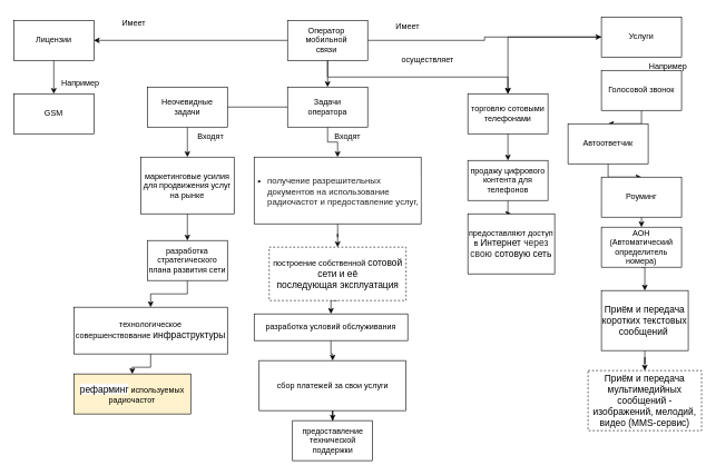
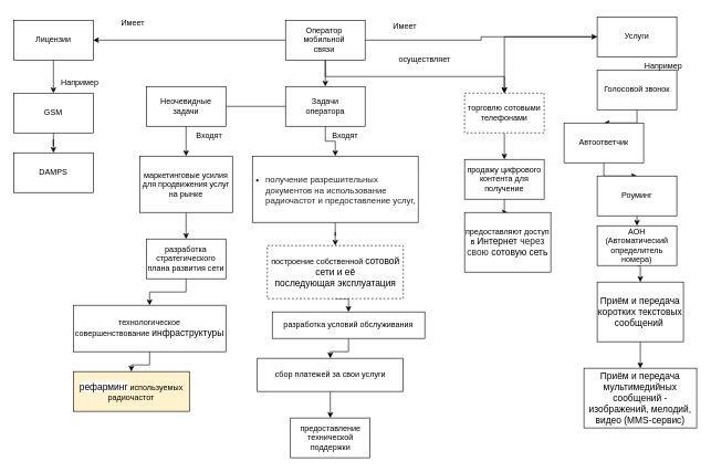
  <mxCell id="0" />
  <mxCell id="1" parent="0" />
  <mxCell id="2" style="edgeStyle=orthogonalEdgeStyle;rounded=0;orthogonalLoop=1;jettySize=auto;html=1;" edge="1" parent="1" source="6" target="9"><mxGeometry relative="1" as="geometry"><mxPoint x="490" y="160" as="targetPoint" /></mxGeometry></mxCell>
  <mxCell id="3" style="edgeStyle=orthogonalEdgeStyle;rounded=0;orthogonalLoop=1;jettySize=auto;html=1;entryX=1;entryY=0.5;entryDx=0;entryDy=0;" edge="1" parent="1" source="6" target="12"><mxGeometry relative="1" as="geometry"><mxPoint x="300" y="60" as="targetPoint" /></mxGeometry></mxCell>
  <mxCell id="4" style="edgeStyle=orthogonalEdgeStyle;rounded=0;orthogonalLoop=1;jettySize=auto;html=1;" edge="1" parent="1" source="6" target="18"><mxGeometry relative="1" as="geometry"><mxPoint x="660" y="60" as="targetPoint" /></mxGeometry></mxCell>
  <mxCell id="5" style="edgeStyle=orthogonalEdgeStyle;rounded=0;orthogonalLoop=1;jettySize=auto;html=1;exitX=0.5;exitY=1;exitDx=0;exitDy=0;" edge="1" parent="1" source="6" target="53"><mxGeometry relative="1" as="geometry"><mxPoint x="750" y="150" as="targetPoint" /></mxGeometry></mxCell>
  <mxCell id="6" value="Оператор&amp;nbsp;&lt;br&gt;мобильной&amp;nbsp;&lt;br&gt;связи&amp;nbsp;" style="rounded=0;whiteSpace=wrap;html=1;" vertex="1" parent="1"><mxGeometry x="430" y="30" width="120" height="60" as="geometry" /></mxCell>
  <mxCell id="7" style="edgeStyle=orthogonalEdgeStyle;rounded=0;orthogonalLoop=1;jettySize=auto;html=1;" edge="1" parent="1" source="9" target="33"><mxGeometry relative="1" as="geometry"><mxPoint x="490" y="250" as="targetPoint" /></mxGeometry></mxCell>
  <mxCell id="8" style="edgeStyle=orthogonalEdgeStyle;rounded=0;orthogonalLoop=1;jettySize=auto;html=1;endArrow=none;" edge="1" parent="1" source="9" target="43"><mxGeometry relative="1" as="geometry"><mxPoint x="360" y="160" as="targetPoint" /></mxGeometry></mxCell>
  <mxCell id="9" value="Задачи&lt;br&gt;оператора" style="rounded=0;whiteSpace=wrap;html=1;" vertex="1" parent="1"><mxGeometry x="430" y="130" width="120" height="60" as="geometry" /></mxCell>
  <mxCell id="10" value="Имеет&lt;br&gt;" style="text;html=1;strokeColor=none;fillColor=none;align=center;verticalAlign=middle;whiteSpace=wrap;rounded=0;" vertex="1" parent="1"><mxGeometry x="170" y="20" width="60" height="30" as="geometry" /></mxCell>
  <mxCell id="11" style="edgeStyle=orthogonalEdgeStyle;rounded=0;orthogonalLoop=1;jettySize=auto;html=1;entryX=0.5;entryY=0;entryDx=0;entryDy=0;" edge="1" parent="1" source="12" target="14"><mxGeometry relative="1" as="geometry" /></mxCell>
  <mxCell id="12" value="Лицензии" style="rounded=0;whiteSpace=wrap;html=1;" vertex="1" parent="1"><mxGeometry x="20" y="30" width="120" height="60" as="geometry" /></mxCell>
+ <mxCell id="13" style="edgeStyle=orthogonalEdgeStyle;rounded=0;orthogonalLoop=1;jettySize=auto;html=1;" edge="1" parent="1" source="14" target="16"><mxGeometry relative="1" as="geometry"><mxPoint x="220" y="252.5" as="targetPoint" /></mxGeometry></mxCell>
  <mxCell id="14" value="GSM" style="rounded=0;whiteSpace=wrap;html=1;" vertex="1" parent="1"><mxGeometry x="20" y="140" width="120" height="60" as="geometry" /></mxCell>
  <mxCell id="15" value="Например" style="text;html=1;strokeColor=none;fillColor=none;align=center;verticalAlign=middle;whiteSpace=wrap;rounded=0;" vertex="1" parent="1"><mxGeometry x="90" y="110" width="60" height="30" as="geometry" /></mxCell>
+ <mxCell id="16" value="DAMPS" style="rounded=0;whiteSpace=wrap;html=1;" vertex="1" parent="1"><mxGeometry x="20" y="230" width="120" height="60" as="geometry" /></mxCell>
  <mxCell id="17" style="edgeStyle=orthogonalEdgeStyle;rounded=0;orthogonalLoop=1;jettySize=auto;html=1;" edge="1" parent="1" source="18" target="53"><mxGeometry relative="1" as="geometry"><mxPoint x="710" y="135" as="targetPoint" /></mxGeometry></mxCell>
  <mxCell id="18" value="Услуги" style="rounded=0;whiteSpace=wrap;html=1;" vertex="1" parent="1"><mxGeometry x="900" y="25" width="120" height="60" as="geometry" /></mxCell>
  <mxCell id="19" value="Имеет&lt;br&gt;" style="text;html=1;strokeColor=none;fillColor=none;align=center;verticalAlign=middle;whiteSpace=wrap;rounded=0;" vertex="1" parent="1"><mxGeometry x="580" y="25" width="60" height="30" as="geometry" /></mxCell>
  <mxCell id="20" style="edgeStyle=orthogonalEdgeStyle;rounded=0;orthogonalLoop=1;jettySize=auto;html=1;entryX=0.5;entryY=0;entryDx=0;entryDy=0;" edge="1" parent="1" source="21" target="23"><mxGeometry relative="1" as="geometry" /></mxCell>
  <mxCell id="21" value="Голосовой звонок" style="rounded=0;whiteSpace=wrap;html=1;" vertex="1" parent="1"><mxGeometry x="900" y="105" width="120" height="60" as="geometry" /></mxCell>
  <mxCell id="22" style="edgeStyle=orthogonalEdgeStyle;rounded=0;orthogonalLoop=1;jettySize=auto;html=1;entryX=0.5;entryY=0;entryDx=0;entryDy=0;" edge="1" parent="1" source="23" target="25"><mxGeometry relative="1" as="geometry" /></mxCell>
  <mxCell id="23" value="Автоответчик" style="rounded=0;whiteSpace=wrap;html=1;" vertex="1" parent="1"><mxGeometry x="850" y="185" width="120" height="60" as="geometry" /></mxCell>
  <mxCell id="24" style="edgeStyle=orthogonalEdgeStyle;rounded=0;orthogonalLoop=1;jettySize=auto;html=1;exitX=0.5;exitY=1;exitDx=0;exitDy=0;entryX=0.5;entryY=0;entryDx=0;entryDy=0;" edge="1" parent="1" source="25" target="27"><mxGeometry relative="1" as="geometry" /></mxCell>
  <mxCell id="25" value="Роуминг" style="rounded=0;whiteSpace=wrap;html=1;" vertex="1" parent="1"><mxGeometry x="900" y="265" width="120" height="60" as="geometry" /></mxCell>
  <mxCell id="26" style="edgeStyle=orthogonalEdgeStyle;rounded=0;orthogonalLoop=1;jettySize=auto;html=1;exitX=0.5;exitY=1;exitDx=0;exitDy=0;entryX=0.5;entryY=0;entryDx=0;entryDy=0;" edge="1" parent="1" source="27" target="29"><mxGeometry relative="1" as="geometry" /></mxCell>
  <mxCell id="27" value="&lt;a href=&quot;https://ru.wikipedia.org/wiki/%D0%90%D0%9E%D0%9D&quot; title=&quot;АОН&quot; style=&quot;text-decoration-line: none; background: none rgb(255, 255, 255); overflow-wrap: break-word; font-family: sans-serif; text-align: left;&quot;&gt;&lt;font color=&quot;#000000&quot; style=&quot;font-size: 12px;&quot;&gt;АОН (Автоматический определитель номера)&lt;/font&gt;&lt;/a&gt;" style="rounded=0;whiteSpace=wrap;html=1;" vertex="1" parent="1"><mxGeometry x="900" y="340" width="120" height="60" as="geometry" /></mxCell>
  <mxCell id="28" style="edgeStyle=orthogonalEdgeStyle;rounded=0;orthogonalLoop=1;jettySize=auto;html=1;" edge="1" parent="1" source="29" target="31"><mxGeometry relative="1" as="geometry" /></mxCell>
- <mxCell id="29" value="&lt;div style=&quot;&quot;&gt;&lt;a href=&quot;https://ru.wikipedia.org/wiki/SMS&quot; title=&quot;SMS&quot; style=&quot;text-decoration-line: none; background: none rgb(255, 255, 255); overflow-wrap: break-word; font-family: sans-serif; font-size: 14px;&quot;&gt;&lt;font color=&quot;#000000&quot;&gt;Приём и передача коротких текстовых сообщений&amp;nbsp;&lt;/font&gt;&lt;/a&gt;&lt;font face=&quot;sans-serif&quot;&gt;&lt;span style=&quot;font-size: 11px;&quot;&gt;&lt;br&gt;&lt;/span&gt;&lt;/font&gt;&lt;/div&gt;" style="rounded=0;whiteSpace=wrap;html=1;" vertex="1" parent="1"><mxGeometry x="900" y="435" width="130" height="90" as="geometry" /></mxCell>
+ <mxCell id="29" value="&lt;div style=&quot;&quot;&gt;&lt;a href=&quot;https://ru.wikipedia.org/wiki/SMS&quot; title=&quot;SMS&quot; style=&quot;text-decoration-line: none; background: none rgb(255, 255, 255); overflow-wrap: break-word; font-family: sans-serif; font-size: 14px;&quot;&gt;&lt;font color=&quot;#000000&quot;&gt;Приём и передача коротких текстовых сообщений&amp;nbsp;&lt;/font&gt;&lt;/a&gt;&lt;font face=&quot;sans-serif&quot;&gt;&lt;span style=&quot;font-size: 11px;&quot;&gt;&lt;br&gt;&lt;/span&gt;&lt;/font&gt;&lt;/div&gt;" style="rounded=0;whiteSpace=wrap;html=1;" vertex="1" parent="1"><mxGeometry x="900" y="425" width="130" height="90" as="geometry" /></mxCell>
  <mxCell id="30" value="Например" style="text;html=1;strokeColor=none;fillColor=none;align=center;verticalAlign=middle;whiteSpace=wrap;rounded=0;" vertex="1" parent="1"><mxGeometry x="970" y="85" width="60" height="30" as="geometry" /></mxCell>
- <mxCell id="31" value="&lt;a href=&quot;https://ru.wikipedia.org/wiki/MMS&quot; title=&quot;MMS&quot; style=&quot;text-decoration-line: none; background: none rgb(255, 255, 255); overflow-wrap: break-word; font-family: sans-serif; font-size: 14px; text-align: left;&quot;&gt;&lt;font color=&quot;#000000&quot;&gt;Приём и передача мультимедийных сообщений - изображений, мелодий, видео (MMS-сервис)&lt;/font&gt;&lt;/a&gt;" style="rounded=0;whiteSpace=wrap;html=1;dashed=1;" vertex="1" parent="1"><mxGeometry x="880" y="555" width="170" height="90" as="geometry" /></mxCell>
+ <mxCell id="31" value="&lt;a href=&quot;https://ru.wikipedia.org/wiki/MMS&quot; title=&quot;MMS&quot; style=&quot;text-decoration-line: none; background: none rgb(255, 255, 255); overflow-wrap: break-word; font-family: sans-serif; font-size: 14px; text-align: left;&quot;&gt;&lt;font color=&quot;#000000&quot;&gt;Приём и передача мультимедийных сообщений - изображений, мелодий, видео (MMS-сервис)&lt;/font&gt;&lt;/a&gt;" style="rounded=0;whiteSpace=wrap;html=1;" vertex="1" parent="1"><mxGeometry x="880" y="555" width="170" height="90" as="geometry" /></mxCell>
  <mxCell id="32" style="edgeStyle=orthogonalEdgeStyle;rounded=0;orthogonalLoop=1;jettySize=auto;html=1;" edge="1" parent="1" source="33" target="36"><mxGeometry relative="1" as="geometry"><mxPoint x="505" y="370" as="targetPoint" /></mxGeometry></mxCell>
  <mxCell id="33" value="&lt;ul style=&quot;list-style-image: url(&amp;quot;/w/skins/Vector/resources/common/images/bullet-icon.svg?d4515&amp;quot;); margin: 0.3em 0px 0px 1.6em; padding: 0px; color: rgb(32, 33, 34); font-family: sans-serif; text-align: start; background-color: rgb(255, 255, 255);&quot;&gt;&lt;li style=&quot;margin-bottom: 0.1em;&quot;&gt;&lt;font style=&quot;font-size: 13px;&quot;&gt;получение разрешительных документов на использование радиочастот и предоставление услуг,&lt;/font&gt;&lt;/li&gt;&lt;/ul&gt;" style="rounded=0;whiteSpace=wrap;html=1;" vertex="1" parent="1"><mxGeometry x="380" y="235" width="250" height="100" as="geometry" /></mxCell>
  <mxCell id="34" value="Входят" style="text;html=1;strokeColor=none;fillColor=none;align=center;verticalAlign=middle;whiteSpace=wrap;rounded=0;" vertex="1" parent="1"><mxGeometry x="490" y="190" width="60" height="30" as="geometry" /></mxCell>
  <mxCell id="35" style="edgeStyle=orthogonalEdgeStyle;rounded=0;orthogonalLoop=1;jettySize=auto;html=1;exitX=0.5;exitY=1;exitDx=0;exitDy=0;entryX=0.5;entryY=0;entryDx=0;entryDy=0;" edge="1" parent="1" source="36" target="38"><mxGeometry relative="1" as="geometry" /></mxCell>
  <mxCell id="36" value="построение собственной&amp;nbsp;&lt;a href=&quot;https://ru.wikipedia.org/wiki/%D0%A1%D0%BE%D1%82%D0%BE%D0%B2%D0%B0%D1%8F_%D1%81%D0%B5%D1%82%D1%8C&quot; class=&quot;mw-redirect&quot; title=&quot;Сотовая сеть&quot; style=&quot;text-decoration-line: none; background: none rgb(255, 255, 255); overflow-wrap: break-word; font-family: sans-serif; font-size: 14px; text-align: left;&quot;&gt;&lt;font color=&quot;#000000&quot;&gt;сотовой сети&lt;/font&gt;&lt;/a&gt;&lt;span style=&quot;font-family: sans-serif; font-size: 14px; text-align: left; background-color: rgb(255, 255, 255);&quot;&gt;&amp;nbsp;и её последующая&amp;nbsp;&lt;/span&gt;&lt;a href=&quot;https://ru.wikipedia.org/w/index.php?title=%D0%AD%D0%BA%D1%81%D0%BF%D0%BB%D1%83%D0%B0%D1%82%D0%B0%D1%86%D0%B8%D1%8F_(%D1%82%D0%B5%D1%85%D0%BD%D0%B8%D0%BA%D0%B0)&amp;amp;action=edit&amp;amp;redlink=1&quot; class=&quot;new&quot; title=&quot;Эксплуатация (техника) (страница отсутствует)&quot; style=&quot;text-decoration-line: none; background: none rgb(255, 255, 255); overflow-wrap: break-word; font-family: sans-serif; font-size: 14px; text-align: left;&quot;&gt;&lt;font color=&quot;#000000&quot;&gt;эксплуатация&lt;/font&gt;&lt;/a&gt;" style="rounded=0;whiteSpace=wrap;html=1;strokeColor=#000000;dashed=1;" vertex="1" parent="1"><mxGeometry x="402.5" y="370" width="205" height="80" as="geometry" /></mxCell>
  <mxCell id="37" style="edgeStyle=orthogonalEdgeStyle;rounded=0;orthogonalLoop=1;jettySize=auto;html=1;entryX=0.5;entryY=0;entryDx=0;entryDy=0;" edge="1" parent="1" source="38" target="40"><mxGeometry relative="1" as="geometry" /></mxCell>
- <mxCell id="38" value="разработка условий обслуживания" style="rounded=0;whiteSpace=wrap;html=1;" vertex="1" parent="1"><mxGeometry x="380" y="470" width="230" height="40" as="geometry" /></mxCell>
+ <mxCell id="38" value="разработка условий обслуживания" style="rounded=0;whiteSpace=wrap;html=1;" vertex="1" parent="1"><mxGeometry x="410" y="470" width="230" height="40" as="geometry" /></mxCell>
  <mxCell id="39" style="edgeStyle=orthogonalEdgeStyle;rounded=0;orthogonalLoop=1;jettySize=auto;html=1;exitX=0.5;exitY=1;exitDx=0;exitDy=0;" edge="1" parent="1" source="40" target="41"><mxGeometry relative="1" as="geometry" /></mxCell>
- <mxCell id="40" value="сбор платежей за свои услуги" style="rounded=0;whiteSpace=wrap;html=1;" vertex="1" parent="1"><mxGeometry x="387.5" y="540" width="220" height="75" as="geometry" /></mxCell>
+ <mxCell id="40" value="сбор платежей за свои услуги" style="rounded=0;whiteSpace=wrap;html=1;" vertex="1" parent="1"><mxGeometry x="387.5" y="540" width="220" height="50" as="geometry" /></mxCell>
  <mxCell id="41" value="предоставление технической поддержки" style="rounded=0;whiteSpace=wrap;html=1;" vertex="1" parent="1"><mxGeometry x="437.5" y="630" width="120" height="60" as="geometry" /></mxCell>
  <mxCell id="42" style="edgeStyle=orthogonalEdgeStyle;rounded=0;orthogonalLoop=1;jettySize=auto;html=1;exitX=0.5;exitY=1;exitDx=0;exitDy=0;entryX=0.5;entryY=0;entryDx=0;entryDy=0;" edge="1" parent="1" source="43" target="45"><mxGeometry relative="1" as="geometry" /></mxCell>
  <mxCell id="43" value="Неочевидные&lt;br&gt;задачи" style="rounded=0;whiteSpace=wrap;html=1;" vertex="1" parent="1"><mxGeometry x="220" y="130" width="120" height="60" as="geometry" /></mxCell>
  <mxCell id="44" style="edgeStyle=orthogonalEdgeStyle;rounded=0;orthogonalLoop=1;jettySize=auto;html=1;" edge="1" parent="1" source="45" target="47"><mxGeometry relative="1" as="geometry"><mxPoint x="280" y="350" as="targetPoint" /></mxGeometry></mxCell>
  <mxCell id="45" value="&lt;font style=&quot;font-size: 12px;&quot;&gt;&lt;a href=&quot;https://ru.wikipedia.org/wiki/%D0%9C%D0%B0%D1%80%D0%BA%D0%B5%D1%82%D0%B8%D0%BD%D0%B3&quot; title=&quot;Маркетинг&quot; style=&quot;text-decoration-line: none; background: none rgb(255, 255, 255); overflow-wrap: break-word; font-family: sans-serif; text-align: left;&quot;&gt;&lt;font color=&quot;#000000&quot; style=&quot;font-size: 12px;&quot;&gt;маркетинговые&lt;/font&gt;&lt;/a&gt;&amp;nbsp;усилия для продвижения услуг на рынке&lt;/font&gt;" style="rounded=0;whiteSpace=wrap;html=1;" vertex="1" parent="1"><mxGeometry x="210" y="235" width="140" height="85" as="geometry" /></mxCell>
  <mxCell id="46" style="edgeStyle=orthogonalEdgeStyle;rounded=0;orthogonalLoop=1;jettySize=auto;html=1;exitX=0.5;exitY=1;exitDx=0;exitDy=0;entryX=0.5;entryY=0;entryDx=0;entryDy=0;" edge="1" parent="1" source="47" target="49"><mxGeometry relative="1" as="geometry" /></mxCell>
  <mxCell id="47" value="разработка стратегического плана развития сети" style="rounded=0;whiteSpace=wrap;html=1;" vertex="1" parent="1"><mxGeometry x="220" y="360" width="120" height="60" as="geometry" /></mxCell>
  <mxCell id="48" style="edgeStyle=orthogonalEdgeStyle;rounded=0;orthogonalLoop=1;jettySize=auto;html=1;entryX=0.5;entryY=0;entryDx=0;entryDy=0;" edge="1" parent="1" source="49" target="50"><mxGeometry relative="1" as="geometry" /></mxCell>
  <mxCell id="49" value="технологическое совершенствование&amp;nbsp;&lt;a href=&quot;https://ru.wikipedia.org/wiki/%D0%98%D0%BD%D1%84%D1%80%D0%B0%D1%81%D1%82%D1%80%D1%83%D0%BA%D1%82%D1%83%D1%80%D0%B0&quot; title=&quot;Инфраструктура&quot; style=&quot;text-decoration-line: none; background: none rgb(255, 255, 255); overflow-wrap: break-word; font-family: sans-serif; font-size: 14px; text-align: left;&quot;&gt;&lt;font color=&quot;#000000&quot;&gt;инфраструктуры&lt;/font&gt;&lt;/a&gt;" style="rounded=0;whiteSpace=wrap;html=1;" vertex="1" parent="1"><mxGeometry x="110" y="460" width="230" height="70" as="geometry" /></mxCell>
  <mxCell id="50" value="&lt;a href=&quot;https://ru.wikipedia.org/wiki/%D0%A0%D0%B5%D1%84%D0%B0%D1%80%D0%BC%D0%B8%D0%BD%D0%B3&quot; title=&quot;Рефарминг&quot; style=&quot;text-decoration-line: none; background: none rgb(255, 255, 255); overflow-wrap: break-word; font-family: sans-serif; font-size: 14px; text-align: left;&quot;&gt;&lt;font color=&quot;#000000&quot;&gt;рефарминг&lt;/font&gt;&lt;/a&gt;&amp;nbsp;используемых радиочастот" style="rounded=0;whiteSpace=wrap;html=1;fillColor=#fff2cc;" vertex="1" parent="1"><mxGeometry x="110" y="560" width="175" height="60" as="geometry" /></mxCell>
  <mxCell id="51" value="Входят" style="text;html=1;strokeColor=none;fillColor=none;align=center;verticalAlign=middle;whiteSpace=wrap;rounded=0;" vertex="1" parent="1"><mxGeometry x="285" y="190" width="60" height="30" as="geometry" /></mxCell>
  <mxCell id="52" style="edgeStyle=orthogonalEdgeStyle;rounded=0;orthogonalLoop=1;jettySize=auto;html=1;" edge="1" parent="1" source="53" target="56"><mxGeometry relative="1" as="geometry"><mxPoint x="760" y="240" as="targetPoint" /></mxGeometry></mxCell>
- <mxCell id="53" value="торговлю сотовыми телефонами" style="rounded=0;whiteSpace=wrap;html=1;" vertex="1" parent="1"><mxGeometry x="700" y="140" width="120" height="60" as="geometry" /></mxCell>
+ <mxCell id="53" value="торговлю сотовыми телефонами" style="rounded=0;whiteSpace=wrap;html=1;dashed=1;" vertex="1" parent="1"><mxGeometry x="700" y="140" width="120" height="60" as="geometry" /></mxCell>
  <mxCell id="54" value="осуществляет" style="text;html=1;strokeColor=none;fillColor=none;align=center;verticalAlign=middle;whiteSpace=wrap;rounded=0;" vertex="1" parent="1"><mxGeometry x="610" y="75" width="60" height="30" as="geometry" /></mxCell>
  <mxCell id="55" style="edgeStyle=orthogonalEdgeStyle;rounded=0;orthogonalLoop=1;jettySize=auto;html=1;" edge="1" parent="1" source="56" target="57"><mxGeometry relative="1" as="geometry"><mxPoint x="760" y="330" as="targetPoint" /></mxGeometry></mxCell>
- <mxCell id="56" value="продажу цифрового контента для телефонов" style="rounded=0;whiteSpace=wrap;html=1;" vertex="1" parent="1"><mxGeometry x="700" y="240" width="120" height="60" as="geometry" /></mxCell>
+ <mxCell id="56" value="продажу цифрового контента для получение" style="rounded=0;whiteSpace=wrap;html=1;" vertex="1" parent="1"><mxGeometry x="700" y="240" width="120" height="60" as="geometry" /></mxCell>
  <mxCell id="57" value="предоставляют доступ в&amp;nbsp;&lt;a href=&quot;https://ru.wikipedia.org/wiki/%D0%98%D0%BD%D1%82%D0%B5%D1%80%D0%BD%D0%B5%D1%82&quot; title=&quot;Интернет&quot; style=&quot;text-decoration-line: none; background: none rgb(255, 255, 255); overflow-wrap: break-word; font-family: sans-serif; font-size: 14px; text-align: left;&quot;&gt;&lt;font color=&quot;#000000&quot;&gt;Интернет&lt;/font&gt;&lt;/a&gt;&lt;span style=&quot;color: rgb(32, 33, 34); font-family: sans-serif; font-size: 14px; text-align: left; background-color: rgb(255, 255, 255);&quot;&gt;&amp;nbsp;через свою&amp;nbsp;&lt;/span&gt;&lt;a href=&quot;https://ru.wikipedia.org/wiki/%D0%A1%D0%BE%D1%82%D0%BE%D0%B2%D0%B0%D1%8F_%D1%81%D0%B5%D1%82%D1%8C&quot; class=&quot;mw-redirect&quot; title=&quot;Сотовая сеть&quot; style=&quot;text-decoration-line: none; background: none rgb(255, 255, 255); overflow-wrap: break-word; font-family: sans-serif; font-size: 14px; text-align: left;&quot;&gt;&lt;font color=&quot;#000000&quot;&gt;сотовую сеть&lt;/font&gt;&lt;/a&gt;" style="rounded=0;whiteSpace=wrap;html=1;" vertex="1" parent="1"><mxGeometry x="700" y="320" width="130" height="90" as="geometry" /></mxCell>
